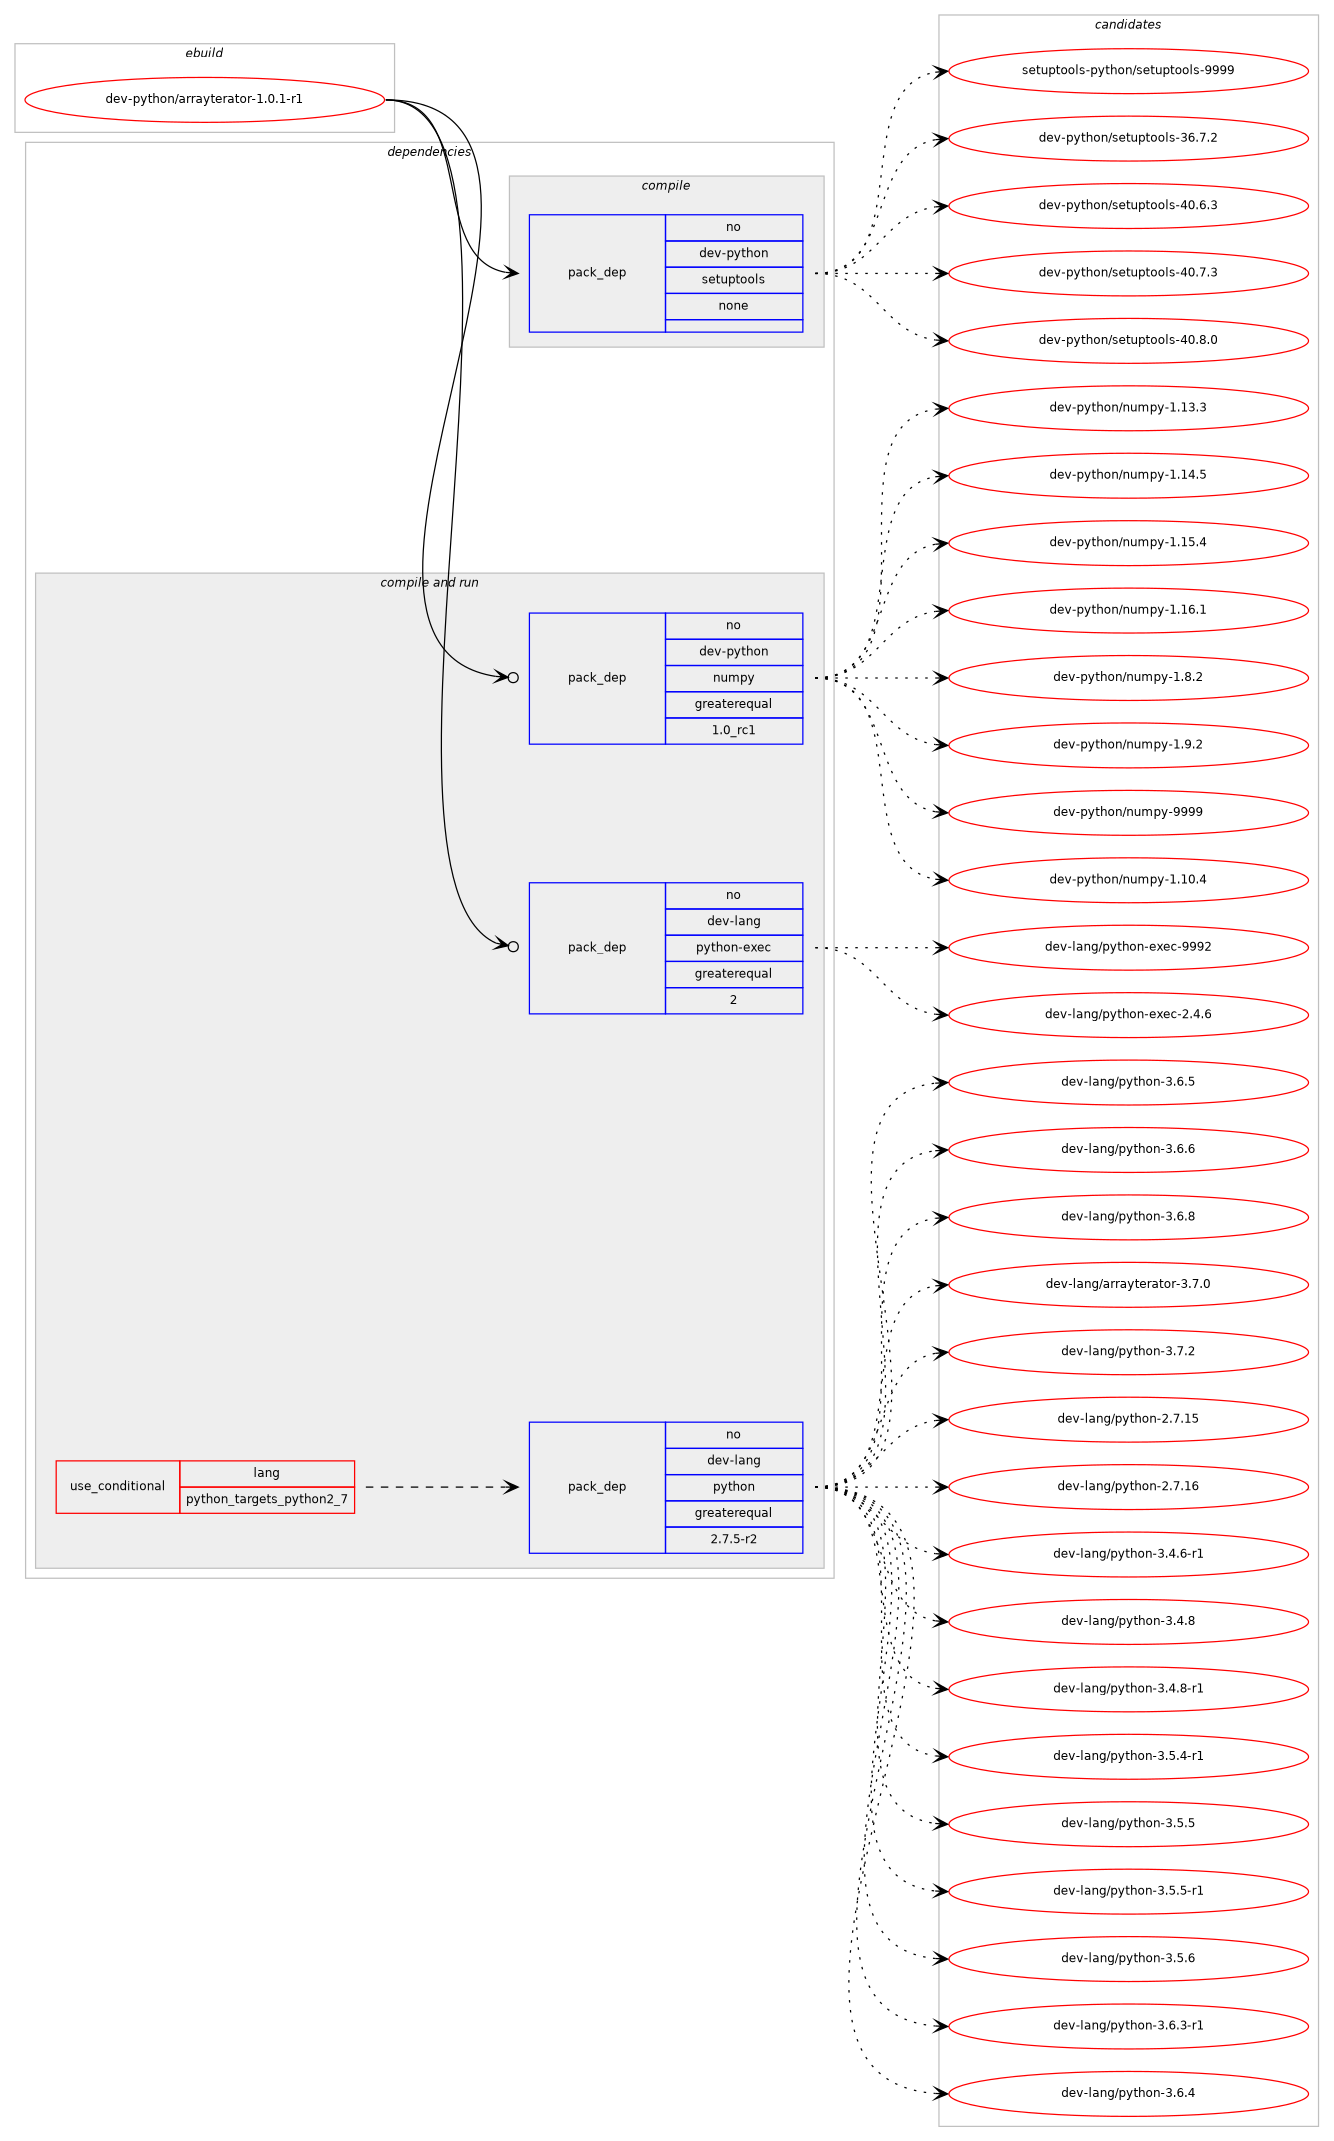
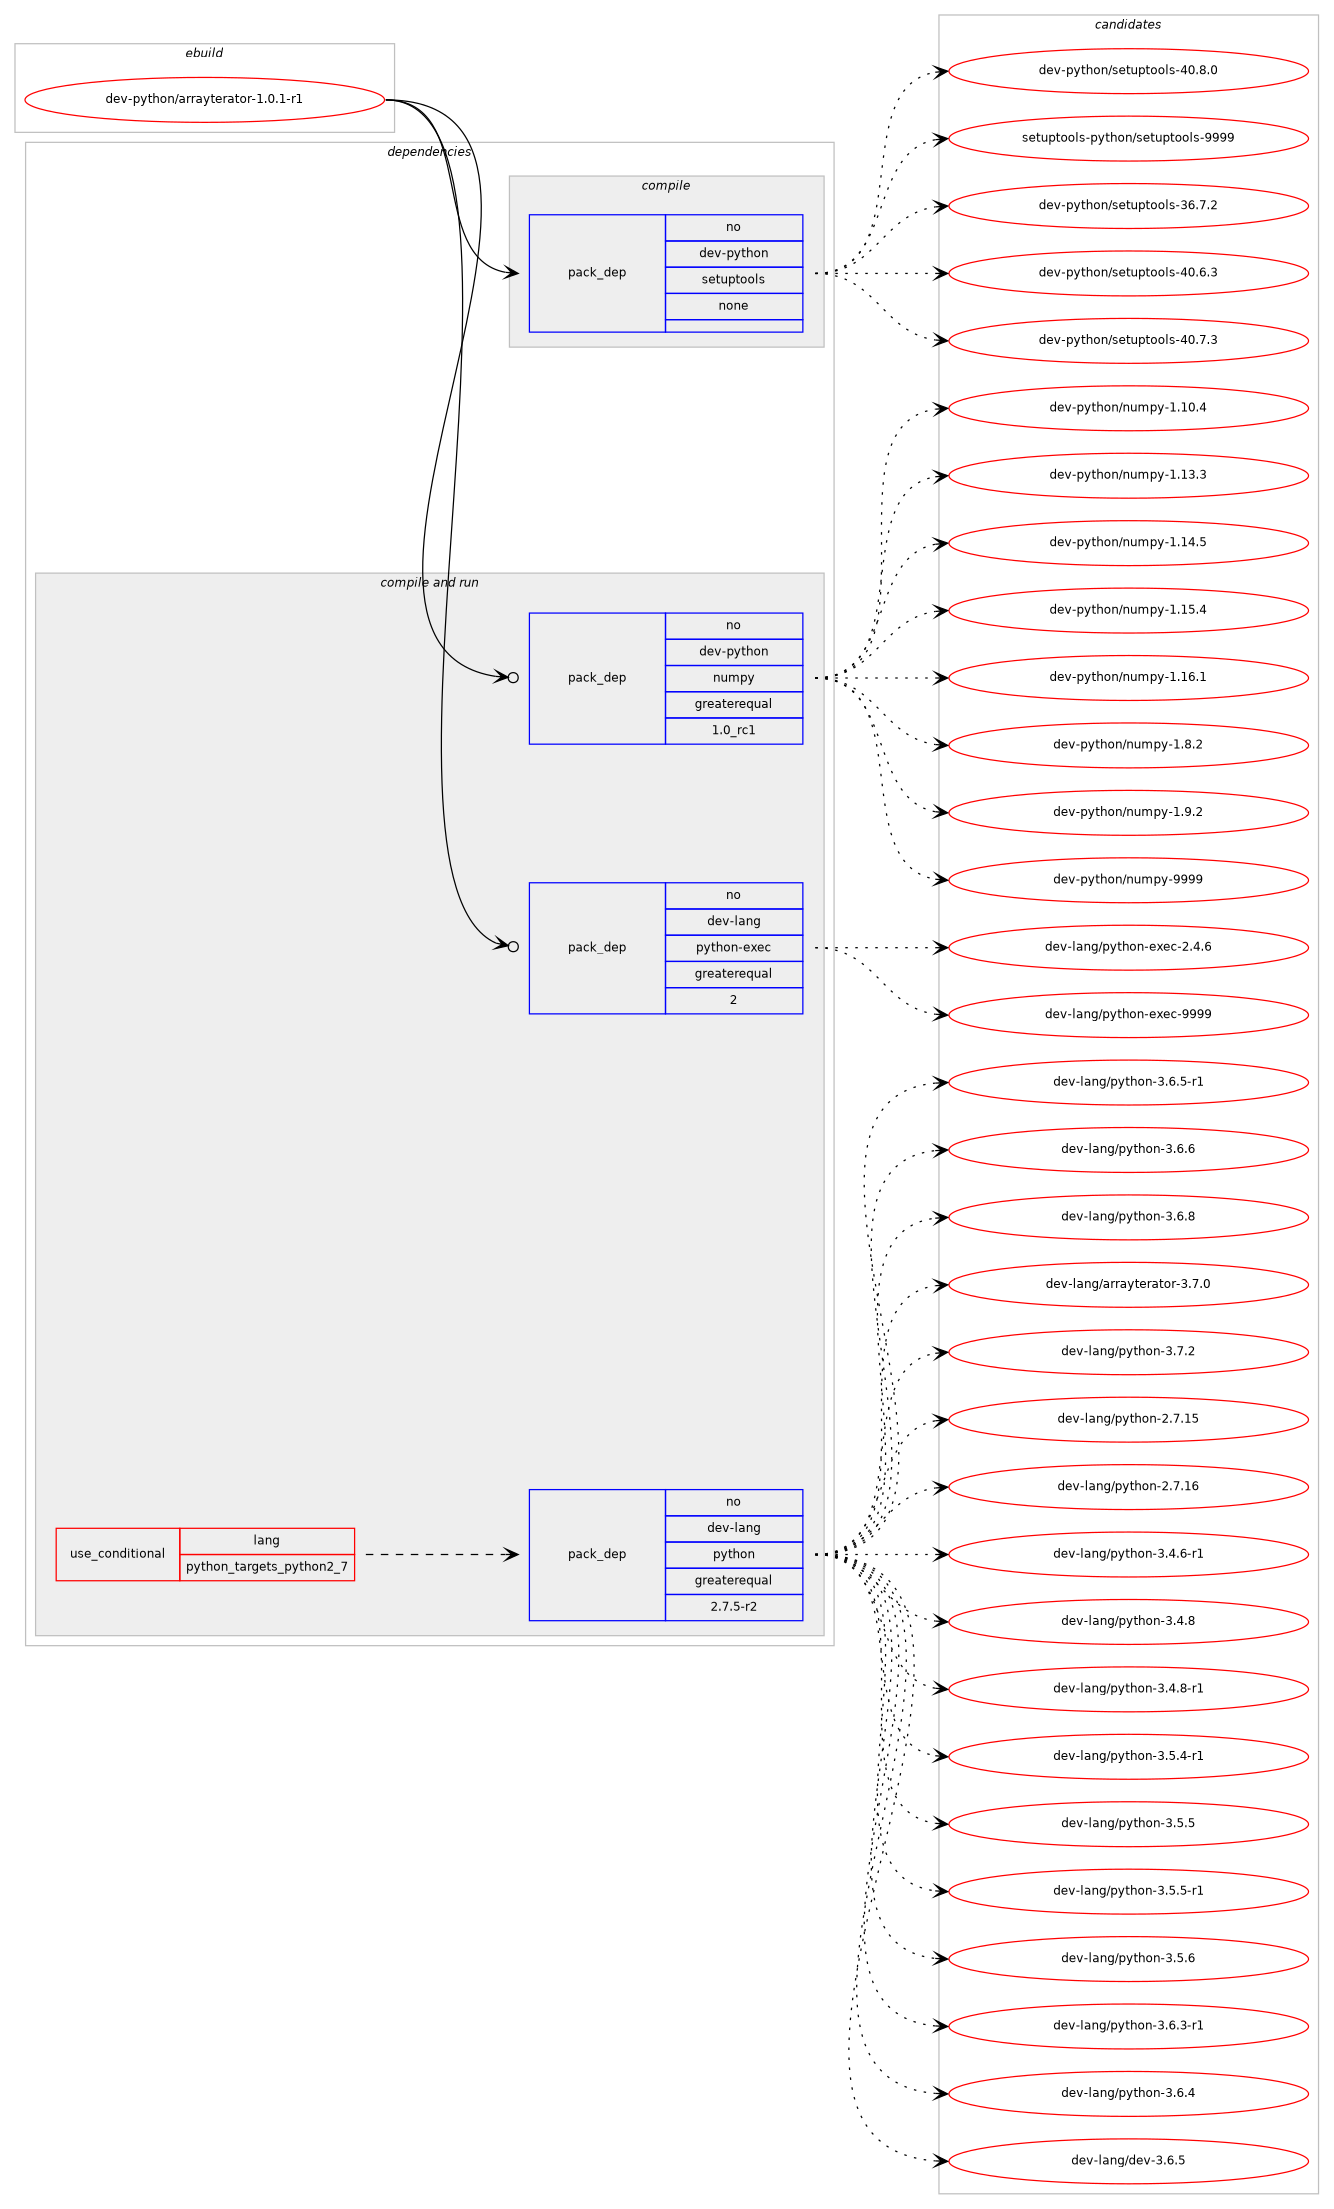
  digraph {
    compound=true
    concentrate=true
    fontname=Helvetica
    fontsize=10
    newrank=true
    rankdir=LR
    ranksep=1.5
    node [color=red fontname=Helvetica fontsize=10]
    edge [arrowhead=vee headport=w style=dotted tailport=e weight=100]
    n1 [label="dev-python/arrayterator-1.0.1-r1" width=4]
    n2 [color=blue label=<<TABLE BORDER="0" CELLBORDER="1" CELLSPACING="0" CELLPADDING="4" WIDTH="220"><TR><TD ROWSPAN="6" CELLPADDING="30">pack_dep</TD></TR><TR><TD WIDTH="110">no</TD></TR><TR><TD>dev-python</TD></TR><TR><TD>setuptools</TD></TR><TR><TD>none</TD></TR><TR><TD></TD></TR></TABLE>> shape=none]
    n3 [color=blue label=<<TABLE BORDER="0" CELLBORDER="1" CELLSPACING="0" CELLPADDING="4" WIDTH="220"><TR><TD ROWSPAN="6" CELLPADDING="30">pack_dep</TD></TR><TR><TD WIDTH="110">no</TD></TR><TR><TD>dev-lang</TD></TR><TR><TD>python</TD></TR><TR><TD>greaterequal</TD></TR><TR><TD>2.7.5-r2</TD></TR></TABLE>> shape=none]
    n4 [label=<<TABLE BORDER="0" CELLBORDER="1" CELLSPACING="0" CELLPADDING="4"><TR><TD ROWSPAN="3" CELLPADDING="10">use_conditional</TD></TR><TR><TD>lang</TD></TR><TR><TD>python_targets_python2_7</TD></TR></TABLE>> shape=none]
    n5 [color=blue label=<<TABLE BORDER="0" CELLBORDER="1" CELLSPACING="0" CELLPADDING="4" WIDTH="220"><TR><TD ROWSPAN="6" CELLPADDING="30">pack_dep</TD></TR><TR><TD WIDTH="110">no</TD></TR><TR><TD>dev-lang</TD></TR><TR><TD>python-exec</TD></TR><TR><TD>greaterequal</TD></TR><TR><TD>2</TD></TR></TABLE>> shape=none]
    n6 [color=blue label=<<TABLE BORDER="0" CELLBORDER="1" CELLSPACING="0" CELLPADDING="4" WIDTH="220"><TR><TD ROWSPAN="6" CELLPADDING="30">pack_dep</TD></TR><TR><TD WIDTH="110">no</TD></TR><TR><TD>dev-python</TD></TR><TR><TD>numpy</TD></TR><TR><TD>greaterequal</TD></TR><TR><TD>1.0_rc1</TD></TR></TABLE>> shape=none]
    n7 [label="dev-python/setuptools-36.7.2" width=4]
    n8 [label="dev-python/setuptools-40.6.3" width=4]
    n9 [label="dev-python/setuptools-40.7.3" width=4]
    n10 [label="dev-python/setuptools-40.8.0" width=4]
    n11 [label="setuptools-python/setuptools-9999" width=4]
    n12 [label="dev-lang/python-2.7.15" width=4]
    n13 [label="dev-lang/python-2.7.16" width=4]
    n14 [label="dev-lang/python-3.4.6-r1" width=4]
    n15 [label="dev-lang/python-3.4.8" width=4]
    n16 [label="dev-lang/python-3.4.8-r1" width=4]
    n17 [label="dev-lang/python-3.5.4-r1" width=4]
    n18 [label="dev-lang/python-3.5.5" width=4]
    n19 [label="dev-lang/python-3.5.5-r1" width=4]
    n20 [label="dev-lang/python-3.5.6" width=4]
    n21 [label="dev-lang/python-3.6.3-r1" width=4]
    n22 [label="dev-lang/python-3.6.4" width=4]
-   n23 [label="dev-lang/python-3.6.5" width=4]
+   n23 [label="dev-lang/dev-3.6.5" width=4]
+   n24 [label="dev-lang/python-3.6.5-r1" width=4]
    n25 [label="dev-lang/python-3.6.6" width=4]
    n26 [label="dev-lang/python-3.6.8" width=4]
    n27 [label="dev-lang/arrayterator-3.7.0" width=4]
    n28 [label="dev-lang/python-3.7.2" width=4]
    n29 [label="dev-lang/python-exec-2.4.6" width=4]
-   n30 [label="dev-lang/python-exec-9992" width=4]
+   n30 [label="dev-lang/python-exec-9999" width=4]
    n31 [label="dev-python/numpy-1.10.4" width=4]
    n32 [label="dev-python/numpy-1.13.3" width=4]
    n33 [label="dev-python/numpy-1.14.5" width=4]
    n34 [label="dev-python/numpy-1.15.4" width=4]
    n35 [label="dev-python/numpy-1.16.1" width=4]
    n36 [label="dev-python/numpy-1.8.2" width=4]
    n37 [label="dev-python/numpy-1.9.2" width=4]
    n38 [label="dev-python/numpy-9999" width=4]
    subgraph cluster_1 {
      color=gray
      label=<<i>ebuild</i>>
      rank=same
      n1
    }
    subgraph cluster_2 {
      color=gray
      label=<<i>dependencies</i>>
      subgraph cluster_3 {
        color=gray
        fillcolor="#eeeeee"
        label=<<i>compile</i>>
        style=filled
        subgraph sub_4 {
          color=gray
          fillcolor="#eeeeee"
          label=<<i>compile</i>>
          style=filled
          n2
        }
      }
      subgraph cluster_5 {
        color=gray
        fillcolor="#eeeeee"
        label=<<i>compile and run</i>>
        style=filled
        subgraph sub_6 {
          color=gray
          fillcolor="#eeeeee"
          label=<<i>compile and run</i>>
          style=filled
          n4
          subgraph sub_7 {
            color=gray
            fillcolor="#eeeeee"
            label=<<i>compile and run</i>>
            style=filled
            n3
          }
        }
        subgraph sub_8 {
          color=gray
          fillcolor="#eeeeee"
          label=<<i>compile and run</i>>
          style=filled
          n5
        }
        subgraph sub_9 {
          color=gray
          fillcolor="#eeeeee"
          label=<<i>compile and run</i>>
          style=filled
          n6
        }
      }
      subgraph cluster_10 {
        color=gray
        fillcolor="#eeeeee"
        label=<<i>run</i>>
        style=filled
      }
    }
    subgraph cluster_11 {
      color=gray
      label=<<i>candidates</i>>
      rank=same
      subgraph sub_12 {
        color=black
        label=<<i>candidates</i>>
        nodesep=1
        rank=same
        n7
        n8
        n9
        n10
        n11
      }
      subgraph sub_13 {
        color=black
        label=<<i>candidates</i>>
        nodesep=1
        rank=same
        n12
        n13
        n14
        n15
        n16
        n17
        n18
        n19
        n20
        n21
        n22
        n23
+       n24
        n25
        n26
        n27
        n28
      }
      subgraph sub_14 {
        color=black
        label=<<i>candidates</i>>
        nodesep=1
        rank=same
        n29
        n30
      }
      subgraph sub_15 {
        color=black
        label=<<i>candidates</i>>
        nodesep=1
        rank=same
        n31
        n32
        n33
        n34
        n35
        n36
        n37
        n38
      }
    }
    n1 -> n2 [style=solid weight=20]
    n1 -> n5 [arrowhead=odotvee style=solid weight=20]
    n1 -> n6 [arrowhead=odotvee style=solid weight=20]
    n2 -> n7
    n2 -> n8
    n2 -> n9
    n2 -> n10
    n2 -> n11
    n3 -> n12
    n3 -> n13
    n3 -> n14
    n3 -> n15
    n3 -> n16
    n3 -> n17
    n3 -> n18
    n3 -> n19
    n3 -> n20
    n3 -> n21
    n3 -> n22
    n3 -> n23
+   n3 -> n24
    n3 -> n25
    n3 -> n26
    n3 -> n27
    n3 -> n28
    n4 -> n3 [style=dashed weight=20]
    n5 -> n29
    n5 -> n30
    n6 -> n31
    n6 -> n32
    n6 -> n33
    n6 -> n34
    n6 -> n35
    n6 -> n36
    n6 -> n37
    n6 -> n38
  }
